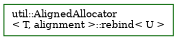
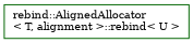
  digraph {
    rankdir=TB
    fontname="DejaVu Serif"
-   n1 [color=darkgreen fillcolor=white fontname="DejaVu Serif" fontsize=10 height=0.2 label="util::AlignedAllocator\l\< T, alignment \>::rebind\< U \>" shape=record style=filled width=0.4]
+   n1 [color=darkgreen fillcolor=white fontname="DejaVu Serif" fontsize=10 height=0.2 label="rebind::AlignedAllocator\l\< T, alignment \>::rebind\< U \>" shape=record style=filled width=0.4]
  }
